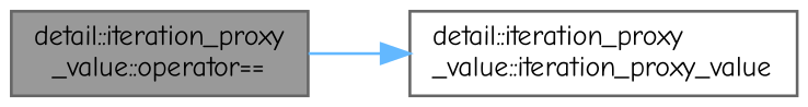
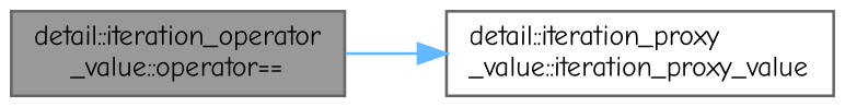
  digraph {
    rankdir=LR
    fontname="Comic Neue"
    node [fontname="Comic Neue" fontsize=10 shape=box style=filled]
-   n1 [color=gray40 fillcolor=grey60 fontcolor=black height=0.2 label="detail::iteration_proxy\l_value::operator==" width=0.4]
+   n1 [color=gray40 fillcolor=grey60 fontcolor=black height=0.2 label="detail::iteration_operator\l_value::operator==" width=0.4]
    n2 [color=grey40 fillcolor=white height=0.2 label="detail::iteration_proxy\l_value::iteration_proxy_value" width=0.4]
    n1 -> n2 [color=steelblue1 fontname="Comic Neue" fontsize=10 labelfontname=Helvetica labelfontsize=10 style=solid]
  }
